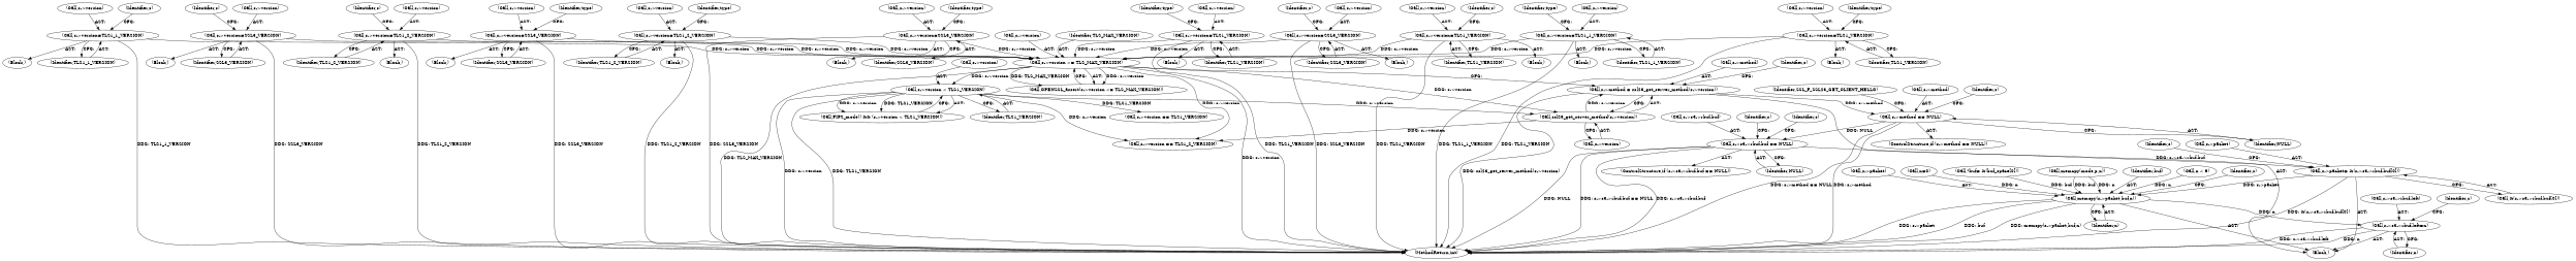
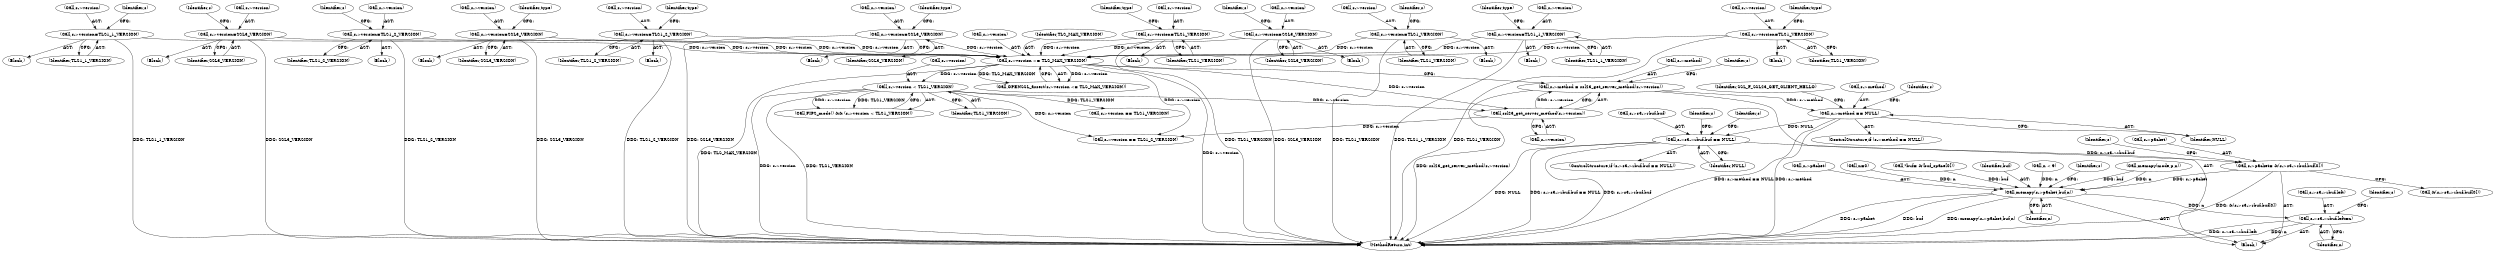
  digraph {
    n1 [label="(Call,s->packet= &(s->s3->rbuf.buf[0]))"]
    n2 [label="(Call,memcpy(s->packet,buf,n))"]
    n3 [label="(Block,)"]
    n4 [label="(MethodReturn,int)"]
    n5 [label="(Call,&(s->s3->rbuf.buf[0]))"]
    n6 [label="(Call,s->s3->rbuf.left=n)"]
    n7 [label="(Identifier,n)"]
    n8 [label="(Call,s->s3->rbuf.buf == NULL)"]
    n9 [label="(ControlStructure,if (s->s3->rbuf.buf == NULL))"]
    n10 [label="(Identifier,NULL)"]
    n11 [label="(Call,s->method == NULL)"]
    n12 [label="(ControlStructure,if (s->method == NULL))"]
    n13 [label="(Identifier,NULL)"]
    n14 [label="(Call,s->method = ssl23_get_server_method(s->version))"]
    n15 [label="(Call,ssl23_get_server_method(s->version))"]
    n16 [label="(Call,s->version)"]
    n17 [label="(Call,s->version == TLS1_2_VERSION)"]
    n18 [label="(Call,s->version < TLS1_VERSION)"]
    n19 [label="(Call,s->version == TLS1_VERSION)"]
    n20 [label="(Call,FIPS_mode() && (s->version < TLS1_VERSION))"]
    n21 [label="(Identifier,TLS1_VERSION)"]
    n22 [label="(Call,s->version <= TLS_MAX_VERSION)"]
    n23 [label="(Call,OPENSSL_assert(s->version <= TLS_MAX_VERSION))"]
    n24 [label="(Identifier,TLS_MAX_VERSION)"]
    n25 [label="(Call,s->version=TLS1_1_VERSION)"]
    n26 [label="(Block,)"]
    n27 [label="(Identifier,TLS1_1_VERSION)"]
    n28 [label="(Call,s->version=SSL3_VERSION)"]
    n29 [label="(Block,)"]
    n30 [label="(Identifier,SSL3_VERSION)"]
    n31 [label="(Call,s->version=TLS1_2_VERSION)"]
    n32 [label="(Identifier,TLS1_2_VERSION)"]
    n33 [label="(Block,)"]
    n34 [label="(Call,s->version=SSL3_VERSION)"]
    n35 [label="(Block,)"]
    n36 [label="(Identifier,SSL3_VERSION)"]
    n37 [label="(Call,s->version=TLS1_2_VERSION)"]
    n38 [label="(Identifier,TLS1_2_VERSION)"]
    n39 [label="(Block,)"]
    n40 [label="(Call,s->version=SSL3_VERSION)"]
    n41 [label="(Block,)"]
    n42 [label="(Identifier,SSL3_VERSION)"]
    n43 [label="(Call,s->version=TLS1_VERSION)"]
    n44 [label="(Block,)"]
    n45 [label="(Identifier,TLS1_VERSION)"]
    n46 [label="(Call,s->version=SSL3_VERSION)"]
    n47 [label="(Identifier,SSL3_VERSION)"]
    n48 [label="(Block,)"]
    n49 [label="(Call,s->version=TLS1_VERSION)"]
    n50 [label="(Identifier,TLS1_VERSION)"]
    n51 [label="(Block,)"]
    n52 [label="(Call,s->version=TLS1_1_VERSION)"]
    n53 [label="(Block,)"]
    n54 [label="(Identifier,TLS1_1_VERSION)"]
    n55 [label="(Call,s->version=TLS1_VERSION)"]
    n56 [label="(Block,)"]
    n57 [label="(Identifier,TLS1_VERSION)"]
    n58 [label="(Identifier,n)"]
    n59 [label="(Identifier,s)"]
    n60 [label="(Call,s->version)"]
    n61 [label="(Identifier,buf)"]
    n62 [label="(Identifier,s)"]
    n63 [label="(Call,s->version)"]
    n64 [label="(Identifier,s)"]
    n65 [label="(Call,s->version)"]
    n66 [label="(Call,n < 9)"]
    n67 [label="(Call,s->version)"]
    n68 [label="(Call,s->version)"]
    n69 [label="(Identifier,s)"]
    n70 [label="(Identifier,s)"]
    n71 [label="(Identifier,type)"]
    n72 [label="(Identifier,type)"]
    n73 [label="(Identifier,s)"]
    n74 [label="(Identifier,type)"]
    n75 [label="(Call,s->version)"]
    n76 [label="(Identifier,s)"]
    n77 [label="(Call,s->s3->rbuf.left)"]
    n78 [label="(Call,memcpy(mode,p,n))"]
    n79 [label="(Call,s->version)"]
    n80 [label="(Identifier,SSL_F_SSL23_GET_CLIENT_HELLO)"]
    n81 [label="(Identifier,s)"]
    n82 [label="(Call,s->packet)"]
    n83 [label="(Identifier,type)"]
    n84 [label="(Call,n=0)"]
    n85 [label="(Identifier,type)"]
    n86 [label="(Call,s->s3->rbuf.buf)"]
    n87 [label="(Call,s->version)"]
    n88 [label="(Call,s->version)"]
    n89 [label="(Call,s->version)"]
    n90 [label="(Identifier,s)"]
    n91 [label="(Identifier,s)"]
    n92 [label="(Call,s->method)"]
    n93 [label="(Identifier,s)"]
    n94 [label="(Identifier,type)"]
    n95 [label="(Call,s->packet)"]
    n96 [label="(Call,*buf= &(buf_space[0]))"]
    n97 [label="(Call,s->version)"]
    n98 [label="(Identifier,s)"]
    n99 [label="(Call,s->method)"]
    n100 [label="(Call,s->version)"]
    n101 [label="(Call,s->version)"]
    n1 -> n2 [label="DDG: s->packet"]
    n1 -> n3 [label="AST: "]
    n1 -> n4 [label="DDG: &(s->s3->rbuf.buf[0])"]
    n1 -> n5 [label="CFG: "]
    n2 -> n3 [label="AST: "]
    n2 -> n4 [label="DDG: s->packet"]
    n2 -> n4 [label="DDG: buf"]
    n2 -> n4 [label="DDG: memcpy(s->packet,buf,n)"]
    n2 -> n6 [label="DDG: n"]
    n2 -> n7 [label="CFG: "]
-   n5 -> n1 [label="AST: "]
    n6 -> n3 [label="AST: "]
    n6 -> n4 [label="DDG: s->s3->rbuf.left"]
    n6 -> n4 [label="DDG: n"]
    n6 -> n58 [label="CFG: "]
    n7 -> n2 [label="AST: "]
    n8 -> n1 [label="DDG: s->s3->rbuf.buf"]
    n8 -> n4 [label="DDG: NULL"]
    n8 -> n4 [label="DDG: s->s3->rbuf.buf == NULL"]
    n8 -> n4 [label="DDG: s->s3->rbuf.buf"]
    n8 -> n9 [label="AST: "]
    n8 -> n10 [label="CFG: "]
    n10 -> n8 [label="AST: "]
    n11 -> n4 [label="DDG: s->method"]
    n11 -> n4 [label="DDG: s->method == NULL"]
    n11 -> n8 [label="DDG: NULL"]
    n11 -> n12 [label="AST: "]
    n11 -> n13 [label="CFG: "]
    n13 -> n11 [label="AST: "]
    n14 -> n3 [label="AST: "]
    n14 -> n4 [label="DDG: ssl23_get_server_method(s->version)"]
    n14 -> n11 [label="DDG: s->method"]
    n14 -> n15 [label="CFG: "]
    n15 -> n14 [label="AST: "]
    n15 -> n14 [label="DDG: s->version"]
    n15 -> n16 [label="CFG: "]
    n15 -> n17 [label="DDG: s->version"]
    n16 -> n15 [label="AST: "]
    n18 -> n4 [label="DDG: s->version"]
    n18 -> n4 [label="DDG: TLS1_VERSION"]
    n18 -> n15 [label="DDG: s->version"]
    n18 -> n17 [label="DDG: s->version"]
    n18 -> n19 [label="DDG: TLS1_VERSION"]
    n18 -> n20 [label="AST: "]
    n18 -> n20 [label="DDG: s->version"]
    n18 -> n20 [label="DDG: TLS1_VERSION"]
    n18 -> n21 [label="CFG: "]
    n20 -> n18 [label="CFG: "]
    n21 -> n18 [label="AST: "]
    n22 -> n4 [label="DDG: s->version"]
    n22 -> n4 [label="DDG: TLS_MAX_VERSION"]
    n22 -> n14 [label="CFG: "]
    n22 -> n15 [label="DDG: s->version"]
    n22 -> n17 [label="DDG: s->version"]
    n22 -> n18 [label="DDG: s->version"]
    n22 -> n23 [label="AST: "]
    n22 -> n23 [label="DDG: s->version"]
    n22 -> n23 [label="DDG: TLS_MAX_VERSION"]
    n23 -> n22 [label="CFG: "]
    n24 -> n22 [label="AST: "]
    n25 -> n4 [label="DDG: TLS1_1_VERSION"]
    n25 -> n22 [label="DDG: s->version"]
    n25 -> n26 [label="AST: "]
    n25 -> n27 [label="CFG: "]
    n27 -> n25 [label="AST: "]
    n28 -> n4 [label="DDG: SSL3_VERSION"]
    n28 -> n22 [label="DDG: s->version"]
    n28 -> n29 [label="AST: "]
    n28 -> n30 [label="CFG: "]
    n30 -> n28 [label="AST: "]
    n31 -> n4 [label="DDG: TLS1_2_VERSION"]
    n31 -> n22 [label="DDG: s->version"]
    n31 -> n32 [label="CFG: "]
    n31 -> n33 [label="AST: "]
    n32 -> n31 [label="AST: "]
    n34 -> n4 [label="DDG: SSL3_VERSION"]
    n34 -> n22 [label="DDG: s->version"]
    n34 -> n35 [label="AST: "]
    n34 -> n36 [label="CFG: "]
    n36 -> n34 [label="AST: "]
    n37 -> n4 [label="DDG: TLS1_2_VERSION"]
    n37 -> n22 [label="DDG: s->version"]
    n37 -> n38 [label="CFG: "]
    n37 -> n39 [label="AST: "]
    n38 -> n37 [label="AST: "]
    n40 -> n4 [label="DDG: SSL3_VERSION"]
    n40 -> n22 [label="DDG: s->version"]
    n40 -> n41 [label="AST: "]
    n40 -> n42 [label="CFG: "]
    n42 -> n40 [label="AST: "]
    n43 -> n4 [label="DDG: TLS1_VERSION"]
    n43 -> n22 [label="DDG: s->version"]
    n43 -> n44 [label="AST: "]
    n43 -> n45 [label="CFG: "]
    n45 -> n43 [label="AST: "]
    n46 -> n4 [label="DDG: SSL3_VERSION"]
    n46 -> n22 [label="DDG: s->version"]
    n46 -> n47 [label="CFG: "]
    n46 -> n48 [label="AST: "]
    n47 -> n46 [label="AST: "]
    n49 -> n4 [label="DDG: TLS1_VERSION"]
    n49 -> n22 [label="DDG: s->version"]
    n49 -> n50 [label="CFG: "]
    n49 -> n51 [label="AST: "]
    n50 -> n49 [label="AST: "]
    n52 -> n4 [label="DDG: TLS1_1_VERSION"]
    n52 -> n22 [label="DDG: s->version"]
    n52 -> n53 [label="AST: "]
    n52 -> n54 [label="CFG: "]
    n54 -> n52 [label="AST: "]
    n55 -> n4 [label="DDG: TLS1_VERSION"]
    n55 -> n22 [label="DDG: s->version"]
    n55 -> n56 [label="AST: "]
    n55 -> n57 [label="CFG: "]
    n57 -> n55 [label="AST: "]
    n58 -> n6 [label="AST: "]
    n59 -> n6 [label="CFG: "]
    n60 -> n49 [label="AST: "]
    n61 -> n2 [label="AST: "]
    n62 -> n11 [label="CFG: "]
    n63 -> n40 [label="AST: "]
    n64 -> n31 [label="CFG: "]
    n65 -> n37 [label="AST: "]
    n66 -> n2 [label="DDG: n"]
    n67 -> n31 [label="AST: "]
    n68 -> n22 [label="AST: "]
    n69 -> n14 [label="CFG: "]
    n70 -> n8 [label="CFG: "]
    n71 -> n37 [label="CFG: "]
    n72 -> n52 [label="CFG: "]
    n73 -> n46 [label="CFG: "]
    n74 -> n43 [label="CFG: "]
    n75 -> n34 [label="AST: "]
    n76 -> n2 [label="CFG: "]
    n77 -> n6 [label="AST: "]
    n78 -> n2 [label="DDG: buf"]
    n78 -> n2 [label="DDG: n"]
    n79 -> n55 [label="AST: "]
    n80 -> n11 [label="CFG: "]
    n81 -> n28 [label="CFG: "]
    n82 -> n2 [label="AST: "]
    n83 -> n55 [label="CFG: "]
    n84 -> n2 [label="DDG: n"]
    n85 -> n34 [label="CFG: "]
    n86 -> n8 [label="AST: "]
    n87 -> n43 [label="AST: "]
    n88 -> n52 [label="AST: "]
    n89 -> n25 [label="AST: "]
    n90 -> n1 [label="CFG: "]
    n91 -> n49 [label="CFG: "]
    n92 -> n14 [label="AST: "]
    n93 -> n25 [label="CFG: "]
    n94 -> n40 [label="CFG: "]
    n95 -> n1 [label="AST: "]
    n96 -> n2 [label="DDG: buf"]
    n97 -> n46 [label="AST: "]
    n98 -> n8 [label="CFG: "]
    n99 -> n11 [label="AST: "]
    n100 -> n28 [label="AST: "]
    n101 -> n18 [label="AST: "]
  }
